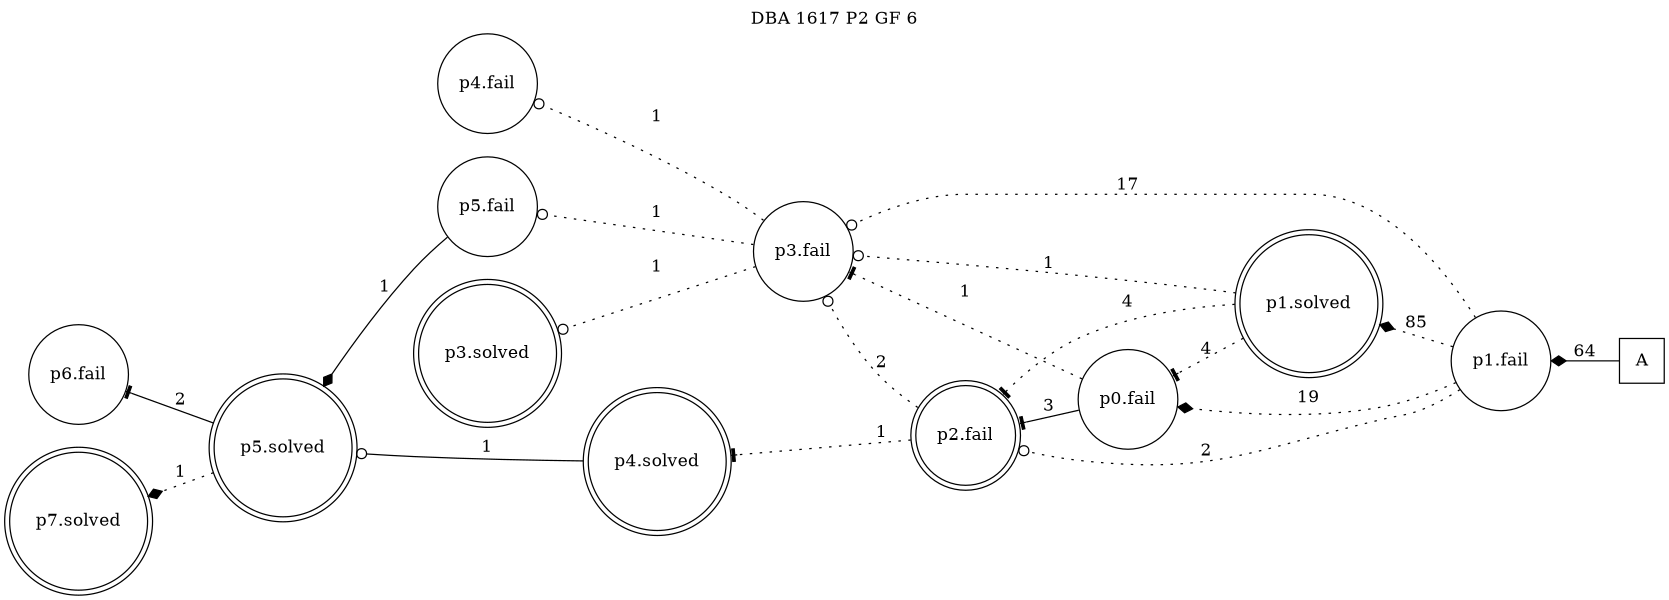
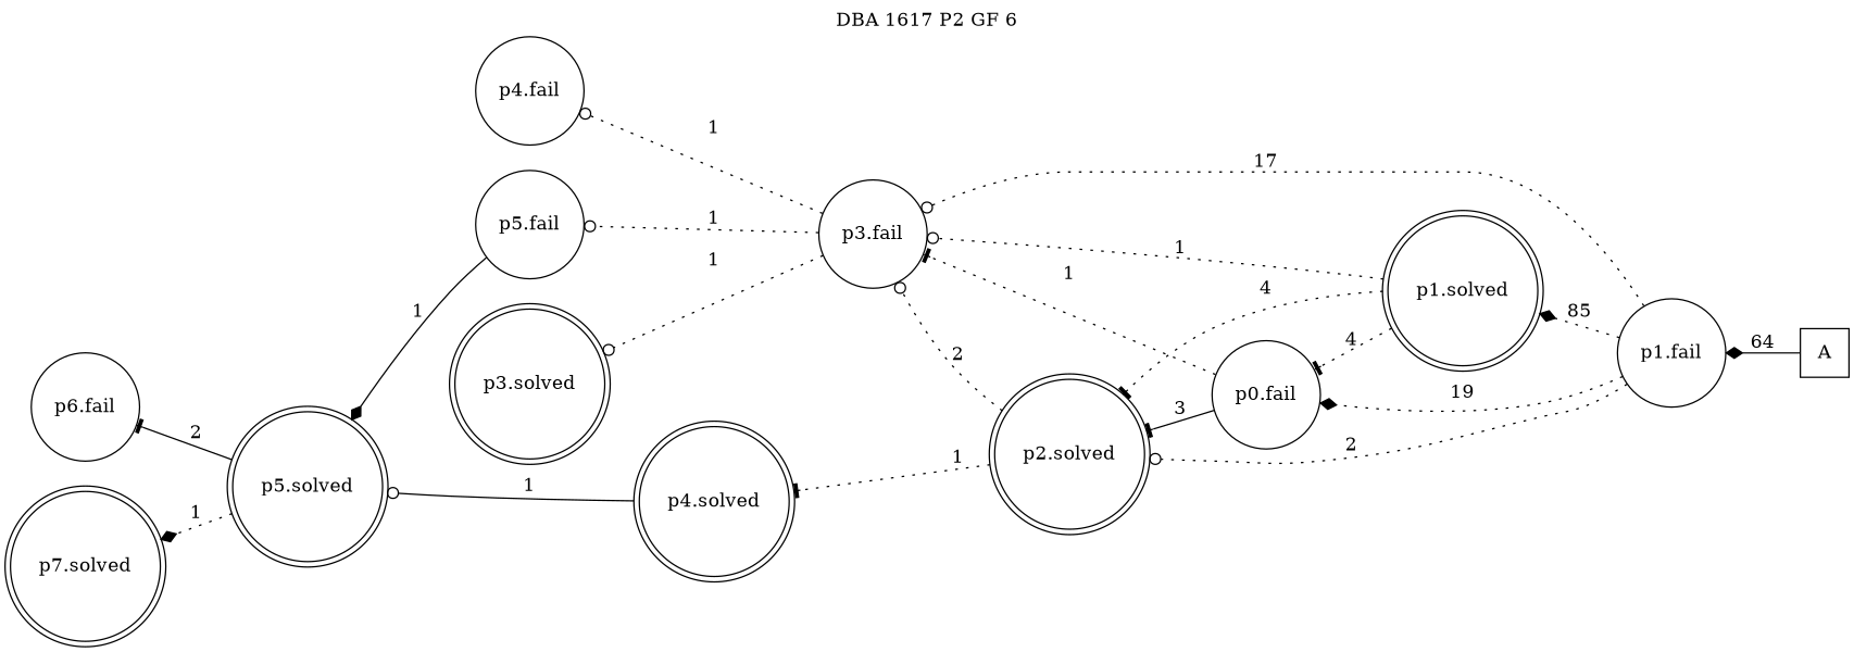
  digraph {
    label=" DBA 1617 P2 GF 6 "
    labelloc=tl
    rankdir=RL
    node [shape=circle]
    edge [arrowhead=odot style=dotted]
    n1 [label=A shape=square]
    n2 [label="p1.fail"]
    n3 [label="p0.fail"]
    n4 [label="p1.solved" shape=doublecircle]
-   n5 [label="p2.fail" shape=doublecircle]
+   n5 [label="p2.solved" shape=doublecircle]
    n6 [label="p3.fail"]
    n7 [label="p4.solved" shape=doublecircle]
    n8 [label="p4.fail"]
    n9 [label="p5.fail"]
    n10 [label="p3.solved" shape=doublecircle]
    n11 [label="p5.solved" shape=doublecircle]
    n12 [label="p6.fail"]
    n13 [label="p7.solved" shape=doublecircle]
    n1 -> n2 [arrowhead=diamond label=64 style=solid]
    n2 -> n3 [arrowhead=diamond label=19]
    n2 -> n4 [arrowhead=diamond label=85]
    n2 -> n5 [label=2]
    n2 -> n6 [label=17]
    n3 -> n5 [arrowhead=tee label=3 style=solid]
    n3 -> n6 [arrowhead=tee label=1]
    n4 -> n3 [arrowhead=tee label=4]
    n4 -> n5 [arrowhead=tee label=4]
    n4 -> n6 [label=1]
    n5 -> n6 [label=2]
    n5 -> n7 [arrowhead=tee label=1]
    n6 -> n8 [label=1]
    n6 -> n9 [label=1]
    n6 -> n10 [label=1]
    n7 -> n11 [label=1 style=solid]
    n9 -> n11 [arrowhead=diamond label=1 style=solid]
    n11 -> n12 [arrowhead=tee label=2 style=solid]
    n11 -> n13 [arrowhead=diamond label=1]
  }
